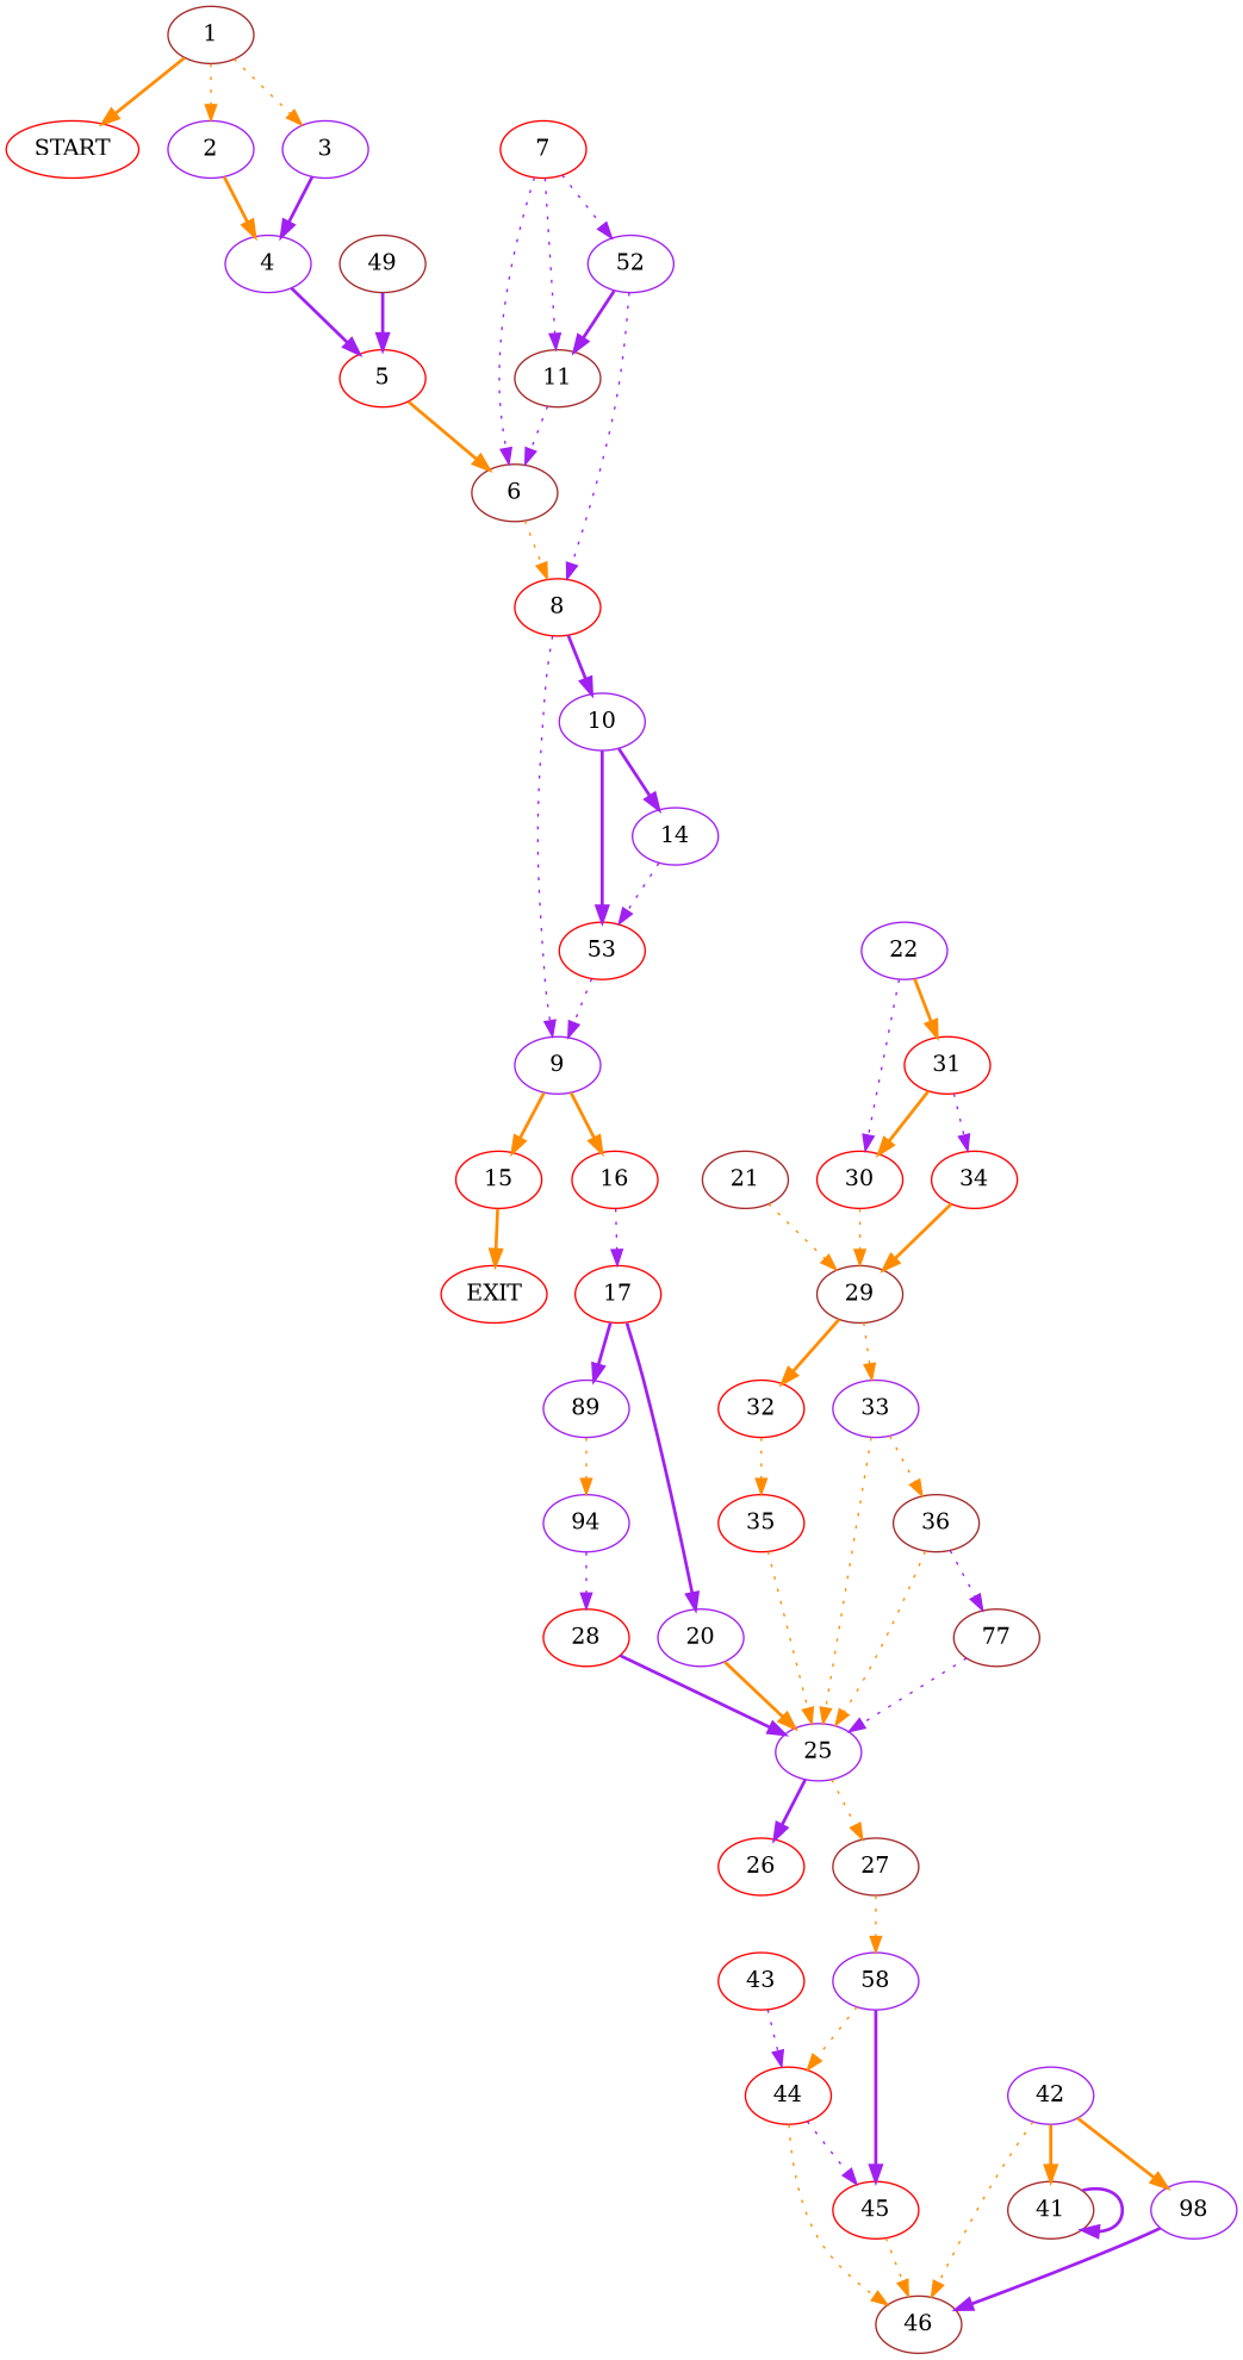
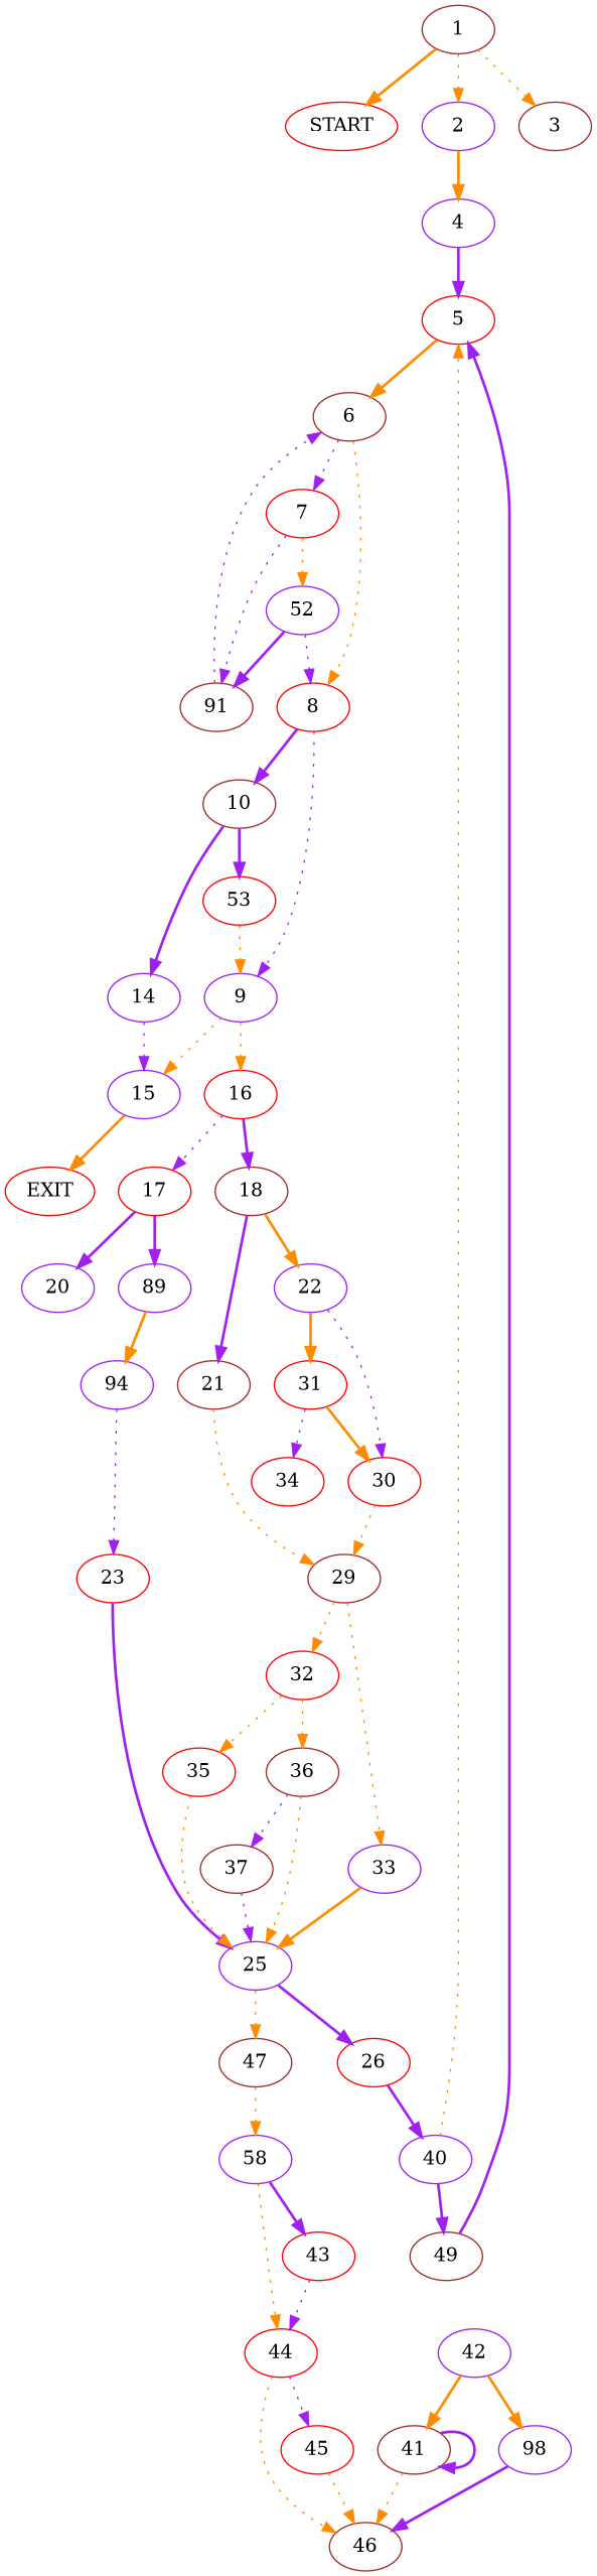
  digraph {
    node [color=red]
    edge [color=darkorange style=dotted]
    n1 [label=START]
    1 [color=brown]
    2 [color=purple]
-   3 [color=purple]
+   3 [color=brown]
    n5 [label=EXIT]
    4 [color=purple]
    5
    6 [color=brown]
    7
    8
-   11 [color=brown]
+   11 [color=brown label=91]
    n12 [color=purple label=52]
    9 [color=purple]
-   10 [color=purple]
-   15
+   10 [color=brown]
+   15 [color=purple]
    16
    n17 [label=53]
    14 [color=purple]
    17
+   18 [color=brown]
    n21 [color=purple label=89]
    20 [color=purple]
    21 [color=brown]
    22 [color=purple]
    n25 [color=purple label=94]
    25 [color=purple]
    29 [color=brown]
    30
    31
-   28
+   28 [label=23]
    26
-   27 [color=brown]
+   27 [color=brown label=47]
    32
    33 [color=purple]
    34
+   40 [color=purple]
    n37 [color=purple label=58]
    49 [color=brown]
    43
    44
    35
    36 [color=brown]
-   37 [color=brown label=77]
+   37 [color=brown]
    46 [color=brown]
    45
    41 [color=brown]
    42 [color=purple]
    n48 [color=purple label=98]
    1 -> n1 [style=bold]
    1 -> 2
    1 -> 3
    2 -> 4 [style=bold]
-   3 -> 4 [color=purple style=bold]
    4 -> 5 [color=purple style=bold]
    5 -> 6 [style=bold]
-   7 -> 6 [color=purple]
+   6 -> 7 [color=purple]
    6 -> 8
    7 -> 11 [color=purple]
-   7 -> n12 [color=purple]
+   7 -> n12
    8 -> 9 [color=purple]
    8 -> 10 [color=purple style=bold]
    11 -> 6 [color=purple]
    n12 -> 8 [color=purple]
    n12 -> 11 [color=purple style=bold]
-   9 -> 15 [style=bold]
-   9 -> 16 [style=bold]
+   9 -> 15
+   9 -> 16
    10 -> n17 [color=purple style=bold]
    10 -> 14 [color=purple style=bold]
    15 -> n5 [style=bold]
    16 -> 17 [color=purple]
-   n17 -> 9 [color=purple]
-   14 -> n17 [color=purple]
+   16 -> 18 [color=purple style=bold]
+   n17 -> 9
+   14 -> 15 [color=purple]
    17 -> n21 [color=purple style=bold]
    17 -> 20 [color=purple style=bold]
-   n21 -> n25
-   20 -> 25 [style=bold]
+   18 -> 21 [color=purple style=bold]
+   18 -> 22 [style=bold]
+   n21 -> n25 [style=bold]
    21 -> 29
    22 -> 30 [color=purple]
    22 -> 31 [style=bold]
    n25 -> 28 [color=purple]
    25 -> 26 [color=purple style=bold]
    25 -> 27
-   29 -> 32 [style=bold]
+   29 -> 32
    29 -> 33
    30 -> 29
    31 -> 30 [style=bold]
    31 -> 34 [color=purple]
    28 -> 25 [color=purple style=bold]
+   26 -> 40 [color=purple style=bold]
    27 -> n37
    32 -> 35
-   33 -> 36
-   33 -> 25
-   34 -> 29 [style=bold]
-   n37 -> 45 [color=purple style=bold]
+   32 -> 36
+   33 -> 25 [style=bold]
+   40 -> 5
+   40 -> 49 [color=purple style=bold]
+   n37 -> 43 [color=purple style=bold]
    n37 -> 44
    49 -> 5 [color=purple style=bold]
    43 -> 44 [color=purple]
    44 -> 46
    44 -> 45 [color=purple]
    35 -> 25
    36 -> 25
    36 -> 37 [color=purple]
    37 -> 25 [color=purple]
    45 -> 46
-   42 -> 46
+   41 -> 46
    41 -> 41 [color=purple style=bold]
    42 -> 41 [style=bold]
    42 -> n48 [style=bold]
    n48 -> 46 [color=purple style=bold]
  }
